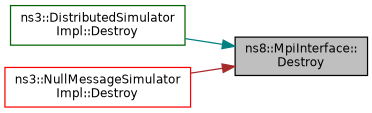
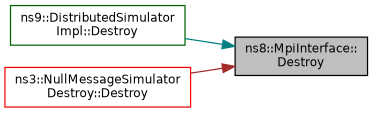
  digraph {
    rankdir=RL
    node [fillcolor=white fontname=Helvetica fontsize=10 shape=record style=filled]
    edge [dir=back fontname=Helvetica fontsize=10 labelfontname=Helvetica labelfontsize=10 style=solid]
    n1 [color=black fillcolor=grey75 fontcolor=black height=0.2 label="ns8::MpiInterface::\lDestroy" width=0.4]
-   n2 [color=darkgreen height=0.2 label="ns3::DistributedSimulator\lImpl::Destroy" width=0.4]
-   n3 [color=red height=0.2 label="ns3::NullMessageSimulator\lImpl::Destroy" width=0.4]
+   n2 [color=darkgreen height=0.2 label="ns9::DistributedSimulator\lImpl::Destroy" width=0.4]
+   n3 [color=red height=0.2 label="ns3::NullMessageSimulator\lDestroy::Destroy" width=0.4]
    n1 -> n2 [color=teal]
    n1 -> n3 [color=brown]
  }
